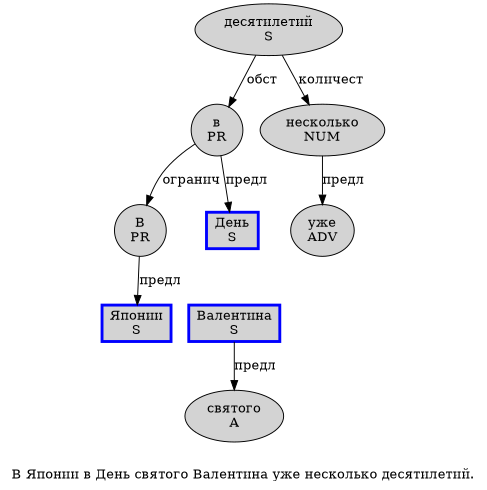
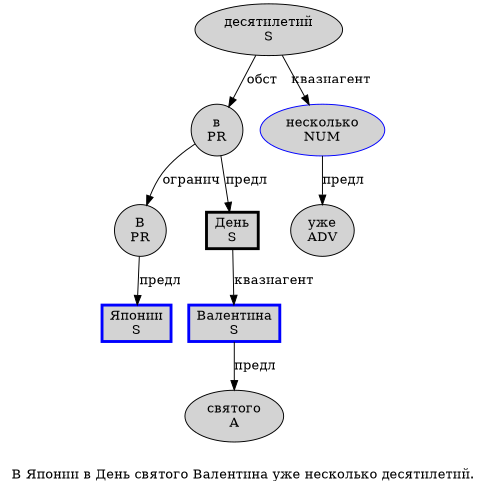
  digraph {
    label="В Японии в День святого Валентина уже несколько десятилетий."
    node [fillcolor=lightgray penwidth=1 shape=ellipse style=filled]
    n1 [label="В\nPR"]
    n2 [color=blue label="Японии\nS" penwidth=3 shape=box]
    n3 [label="в\nPR"]
-   n4 [color=blue label="День\nS" penwidth=3 shape=box]
+   n4 [color=black label="День\nS" penwidth=3 shape=box]
    n5 [color=blue label="Валентина\nS" penwidth=3 shape=box]
    n6 [label="святого\nA"]
    n7 [label="уже\nADV"]
-   n8 [label="несколько\nNUM"]
+   n8 [label="несколько\nNUM" color=blue]
    n9 [label="десятилетий\nS"]
    n1 -> n2 [label="предл"]
    n3 -> n1 [label="огранич"]
    n3 -> n4 [label="предл"]
+   n4 -> n5 [label="квазиагент"]
    n5 -> n6 [label="предл"]
    n8 -> n7 [label="предл"]
    n9 -> n3 [label="обст"]
-   n9 -> n8 [label="количест"]
+   n9 -> n8 [label="квазиагент"]
  }
